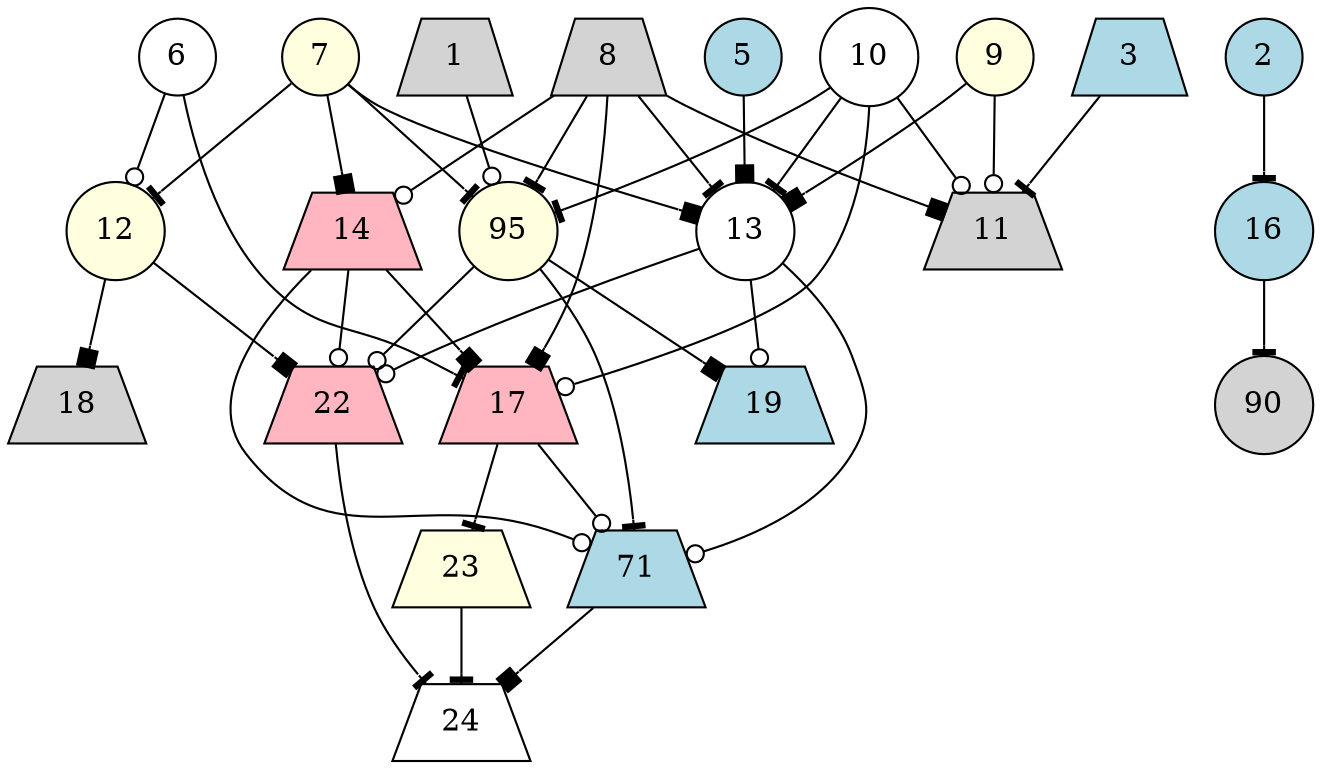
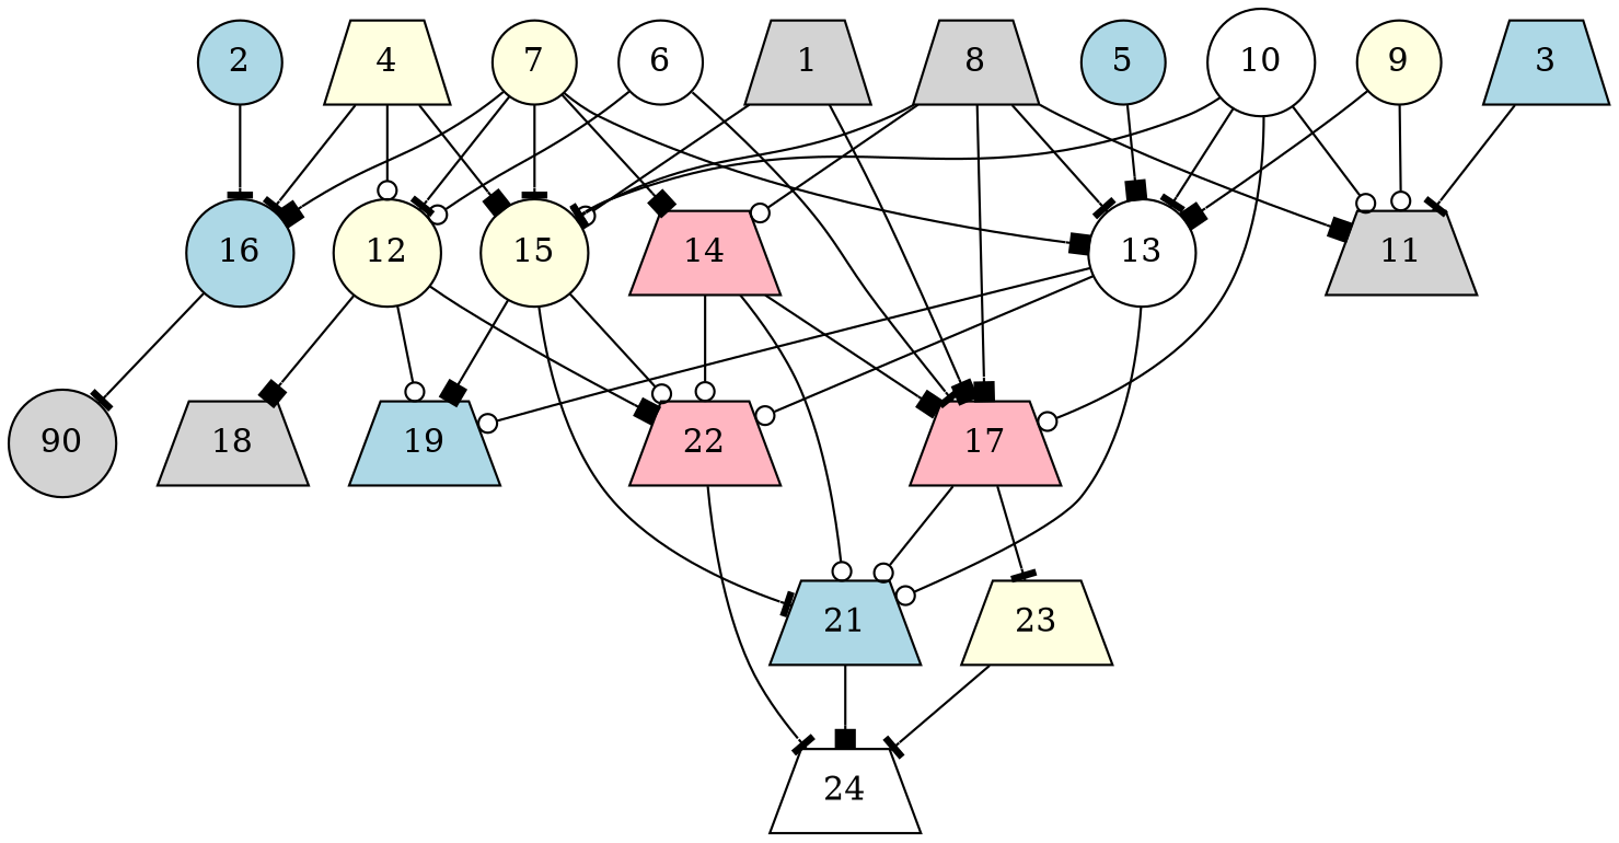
  digraph {
    node [alpha=0.02 fillcolor=lightyellow shape=trapezium style=filled]
    edge [arrowhead=odot]
    1 [alpha=0.10 expect_size=475137472731400896512 fillcolor=lightgrey]
-   15 [alpha=0.09 expect_size=55191456722564504 shape=circle label=95]
+   15 [alpha=0.09 expect_size=55191456722564504 shape=circle]
    17 [alpha=0.00 expect_size=46170742709370748928 fillcolor=lightpink]
    19 [alpha=0.07 expect_size=1284930118465091584 fillcolor=lightblue]
    22 [expect_size=1377944988068909 fillcolor=lightpink]
-   21 [alpha=0.01 expect_size=158755824242494048 fillcolor=lightblue label=71]
+   21 [alpha=0.01 expect_size=158755824242494048 fillcolor=lightblue]
    23 [alpha=0.14 expect_size=1471096806812359680]
    24 [alpha=0.03 expect_size=12396599247076662 fillcolor=white]
    2 [alpha=0.12 expect_size=991325024414607488 fillcolor=lightblue shape=circle]
    16 [alpha=0.12 expect_size=27298286889953336 fillcolor=lightblue shape=circle]
    n11 [alpha=0.20 expect_size=227035332943252960 fillcolor=lightgrey label=90 shape=circle]
    3 [alpha=0.14 expect_size=364198640906802688 fillcolor=lightblue]
    11 [alpha=0.11 expect_size=18981095015367540 fillcolor=lightgrey]
+   4 [alpha=0.04 expect_size=13587452159875612672]
    12 [alpha=0.18 expect_size=18119970623767808 shape=circle]
    18 [alpha=0.04 expect_size=1454795178942576128 fillcolor=lightgrey]
    5 [expect_size=2145704774428300 fillcolor=lightblue shape=circle]
    13 [alpha=0.17 expect_size=1051598798910637735936 fillcolor=white shape=circle]
    6 [alpha=0.09 expect_size=179075996851431104 fillcolor=white shape=circle]
    7 [alpha=0.05 expect_size=148324573690843889664 shape=circle]
    14 [alpha=0.01 expect_size=39170466851924176 fillcolor=lightpink]
    8 [alpha=0.01 expect_size=448482945330141200384 fillcolor=lightgrey]
    9 [alpha=0.15 expect_size=36156050752769328 shape=circle]
    10 [expect_size=1508813556939894030336 fillcolor=white shape=circle]
    1 -> 15
+   1 -> 17 [arrowhead=box]
    15 -> 19 [arrowhead=box]
    15 -> 22
    15 -> 21 [arrowhead=tee]
    17 -> 21
    17 -> 23 [arrowhead=tee]
    22 -> 24 [arrowhead=tee]
    21 -> 24 [arrowhead=box]
    23 -> 24 [arrowhead=tee]
    2 -> 16 [arrowhead=tee]
    16 -> n11 [arrowhead=tee]
    3 -> 11 [arrowhead=tee]
+   4 -> 15 [arrowhead=box]
+   4 -> 16 [arrowhead=tee]
+   4 -> 12
+   12 -> 19
    12 -> 22 [arrowhead=box]
    12 -> 18 [arrowhead=box]
    5 -> 13 [arrowhead=box]
    13 -> 19
    13 -> 22
    13 -> 21
    6 -> 17 [arrowhead=tee]
    6 -> 12
    7 -> 15 [arrowhead=tee]
+   7 -> 16 [arrowhead=box]
    7 -> 12 [arrowhead=tee]
    7 -> 13 [arrowhead=box]
    7 -> 14 [arrowhead=box]
    14 -> 17 [arrowhead=box]
    14 -> 22
    14 -> 21
    8 -> 15 [arrowhead=tee]
    8 -> 17 [arrowhead=box]
    8 -> 11 [arrowhead=box]
    8 -> 13 [arrowhead=tee]
    8 -> 14
    9 -> 11
    9 -> 13 [arrowhead=box]
    10 -> 15 [arrowhead=tee]
    10 -> 17
    10 -> 11
    10 -> 13 [arrowhead=tee]
  }
